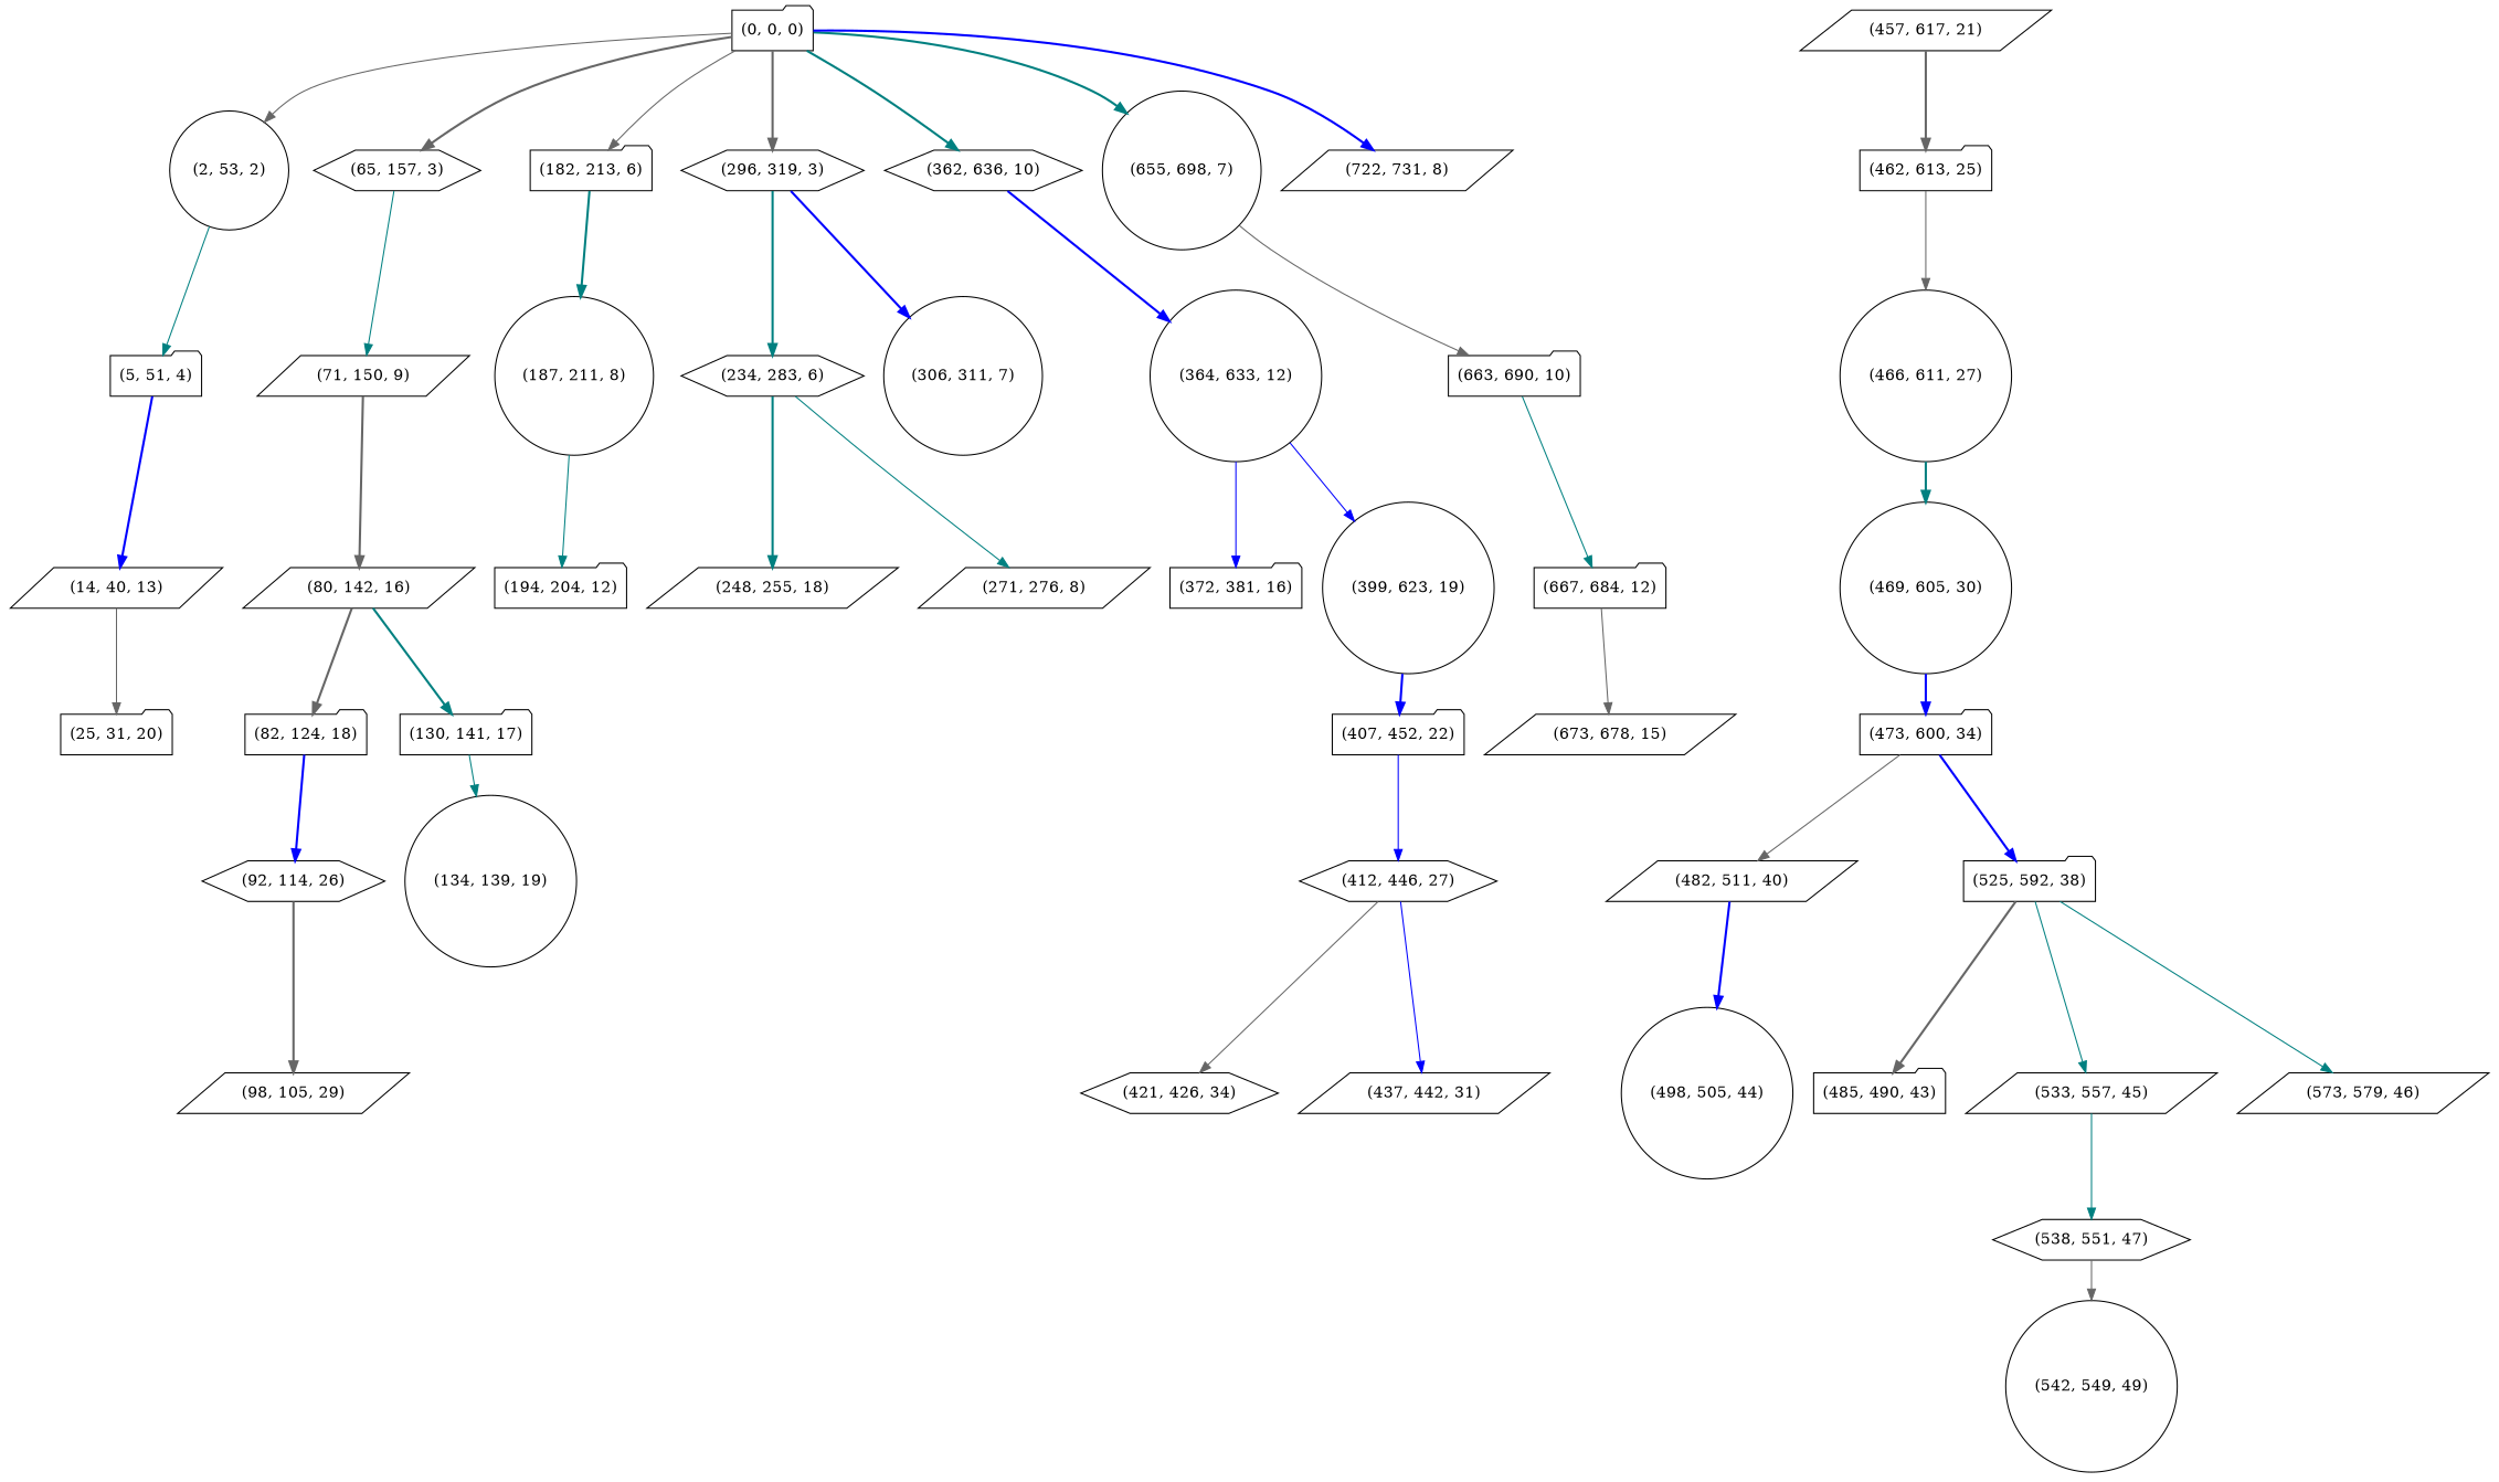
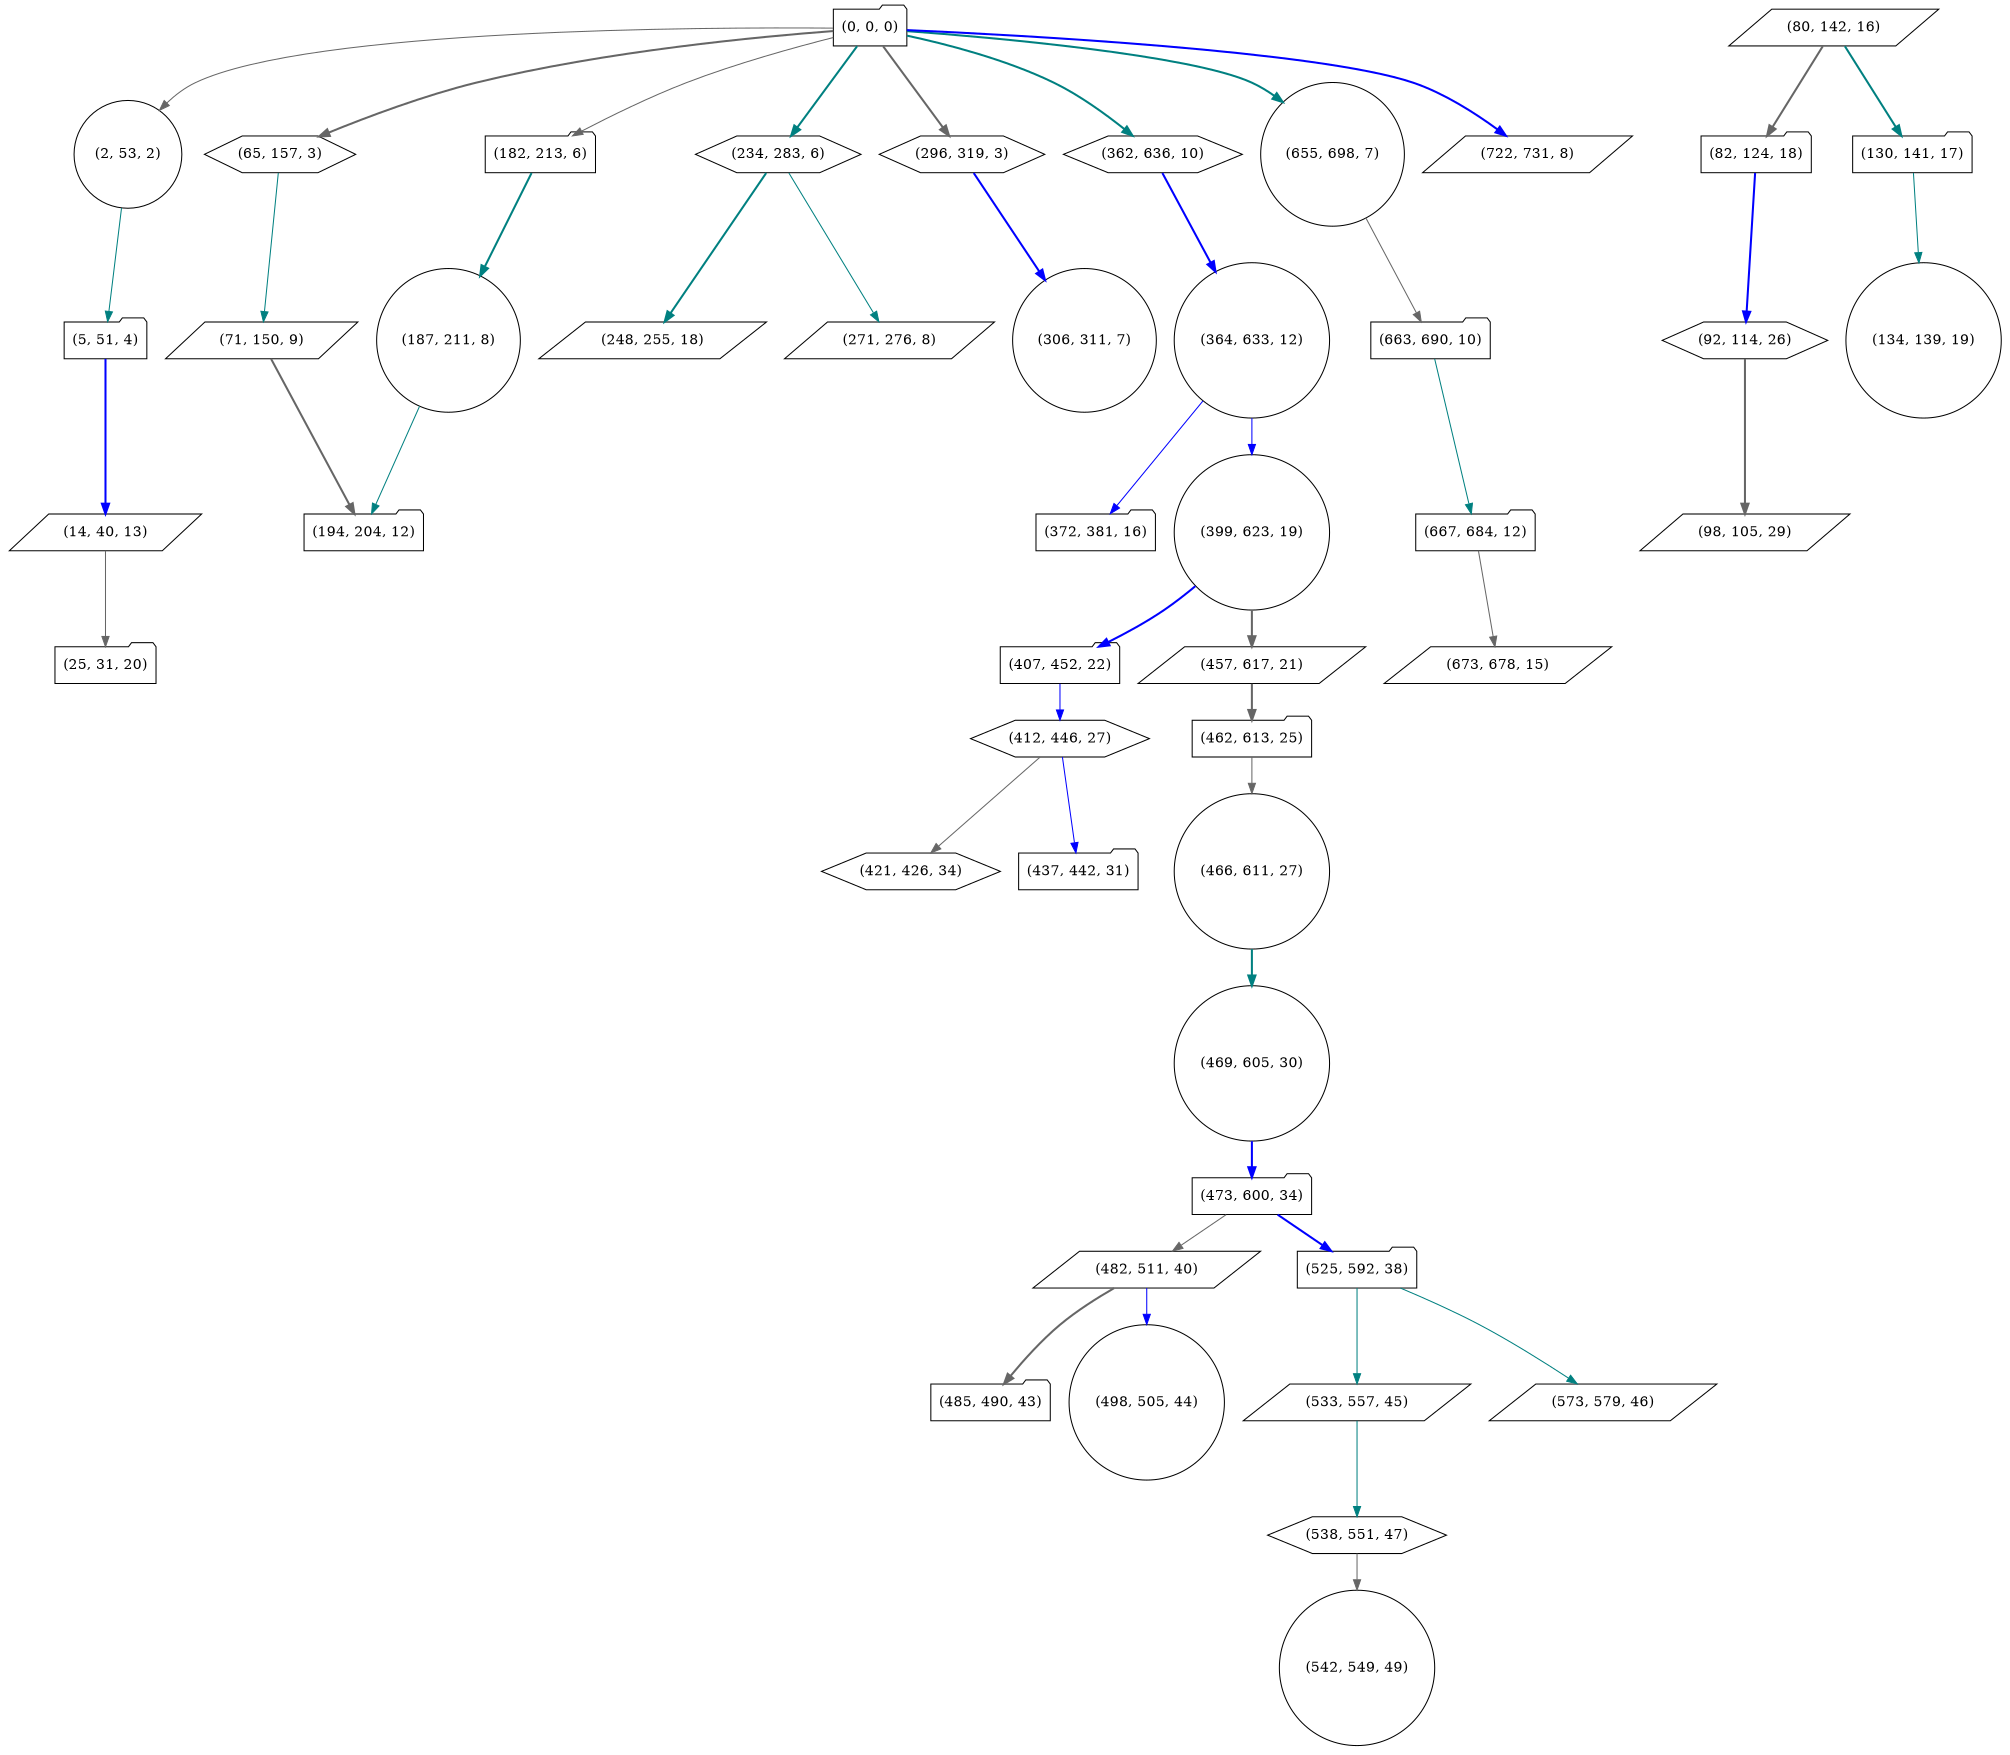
  digraph {
    node [shape=folder]
    edge [color=gray40 style=bold]
    "(0, 0, 0)"
    "(2, 53, 2)" [shape=circle]
    "(65, 157, 3)" [shape=hexagon]
    "(182, 213, 6)"
    "(234, 283, 6)" [shape=hexagon]
    "(296, 319, 3)" [shape=hexagon]
    "(362, 636, 10)" [shape=hexagon]
    "(655, 698, 7)" [shape=circle]
    "(722, 731, 8)" [shape=parallelogram]
    "(5, 51, 4)"
    "(71, 150, 9)" [shape=parallelogram]
    "(187, 211, 8)" [shape=circle]
    "(248, 255, 18)" [shape=parallelogram]
    "(271, 276, 8)" [shape=parallelogram]
    "(306, 311, 7)" [shape=circle]
    "(364, 633, 12)" [shape=circle]
    "(663, 690, 10)"
    "(14, 40, 13)" [shape=parallelogram]
    "(25, 31, 20)"
    "(80, 142, 16)" [shape=parallelogram]
    "(82, 124, 18)"
    "(130, 141, 17)"
    "(92, 114, 26)" [shape=hexagon]
    "(134, 139, 19)" [shape=circle]
    "(98, 105, 29)" [shape=parallelogram]
    "(194, 204, 12)"
    "(372, 381, 16)"
    "(399, 623, 19)" [shape=circle]
    "(407, 452, 22)"
    "(457, 617, 21)" [shape=parallelogram]
    "(412, 446, 27)" [shape=hexagon]
    "(462, 613, 25)"
    "(421, 426, 34)" [shape=hexagon]
-   "(437, 442, 31)" [shape=parallelogram]
+   "(437, 442, 31)"
    "(466, 611, 27)" [shape=circle]
    "(469, 605, 30)" [shape=circle]
    "(473, 600, 34)"
    "(482, 511, 40)" [shape=parallelogram]
    "(525, 592, 38)"
    "(485, 490, 43)"
    "(498, 505, 44)" [shape=circle]
    "(533, 557, 45)" [shape=parallelogram]
    "(573, 579, 46)" [shape=parallelogram]
    "(538, 551, 47)" [shape=hexagon]
    "(542, 549, 49)" [shape=circle]
    "(667, 684, 12)"
    "(673, 678, 15)" [shape=parallelogram]
    "(0, 0, 0)" -> "(2, 53, 2)" [style=solid]
    "(0, 0, 0)" -> "(65, 157, 3)"
    "(0, 0, 0)" -> "(182, 213, 6)" [style=solid]
-   "(296, 319, 3)" -> "(234, 283, 6)" [color=teal]
+   "(0, 0, 0)" -> "(234, 283, 6)" [color=teal]
    "(0, 0, 0)" -> "(296, 319, 3)"
    "(0, 0, 0)" -> "(362, 636, 10)" [color=teal]
    "(0, 0, 0)" -> "(655, 698, 7)" [color=teal]
    "(0, 0, 0)" -> "(722, 731, 8)" [color=blue]
    "(2, 53, 2)" -> "(5, 51, 4)" [color=teal style=solid]
    "(65, 157, 3)" -> "(71, 150, 9)" [color=teal style=solid]
    "(182, 213, 6)" -> "(187, 211, 8)" [color=teal]
    "(234, 283, 6)" -> "(248, 255, 18)" [color=teal]
    "(234, 283, 6)" -> "(271, 276, 8)" [color=teal style=solid]
    "(296, 319, 3)" -> "(306, 311, 7)" [color=blue]
    "(362, 636, 10)" -> "(364, 633, 12)" [color=blue]
    "(655, 698, 7)" -> "(663, 690, 10)" [style=solid]
    "(5, 51, 4)" -> "(14, 40, 13)" [color=blue]
-   "(71, 150, 9)" -> "(80, 142, 16)"
+   "(71, 150, 9)" -> "(194, 204, 12)"
    "(187, 211, 8)" -> "(194, 204, 12)" [color=teal style=solid]
    "(364, 633, 12)" -> "(372, 381, 16)" [color=blue style=solid]
    "(364, 633, 12)" -> "(399, 623, 19)" [color=blue style=solid]
    "(663, 690, 10)" -> "(667, 684, 12)" [color=teal style=solid]
    "(14, 40, 13)" -> "(25, 31, 20)" [style=solid]
    "(80, 142, 16)" -> "(82, 124, 18)"
    "(80, 142, 16)" -> "(130, 141, 17)" [color=teal]
    "(82, 124, 18)" -> "(92, 114, 26)" [color=blue]
    "(130, 141, 17)" -> "(134, 139, 19)" [color=teal style=solid]
    "(92, 114, 26)" -> "(98, 105, 29)"
    "(399, 623, 19)" -> "(407, 452, 22)" [color=blue]
+   "(399, 623, 19)" -> "(457, 617, 21)"
    "(407, 452, 22)" -> "(412, 446, 27)" [color=blue style=solid]
    "(457, 617, 21)" -> "(462, 613, 25)"
    "(412, 446, 27)" -> "(421, 426, 34)" [style=solid]
    "(412, 446, 27)" -> "(437, 442, 31)" [color=blue style=solid]
    "(462, 613, 25)" -> "(466, 611, 27)" [style=solid]
    "(466, 611, 27)" -> "(469, 605, 30)" [color=teal]
    "(469, 605, 30)" -> "(473, 600, 34)" [color=blue]
    "(473, 600, 34)" -> "(482, 511, 40)" [style=solid]
    "(473, 600, 34)" -> "(525, 592, 38)" [color=blue]
-   "(525, 592, 38)" -> "(485, 490, 43)"
-   "(482, 511, 40)" -> "(498, 505, 44)" [color=blue]
+   "(482, 511, 40)" -> "(485, 490, 43)"
+   "(482, 511, 40)" -> "(498, 505, 44)" [color=blue style=solid]
    "(525, 592, 38)" -> "(533, 557, 45)" [color=teal style=solid]
    "(525, 592, 38)" -> "(573, 579, 46)" [color=teal style=solid]
    "(533, 557, 45)" -> "(538, 551, 47)" [color=teal style=solid]
    "(538, 551, 47)" -> "(542, 549, 49)" [style=solid]
    "(667, 684, 12)" -> "(673, 678, 15)" [style=solid]
  }
